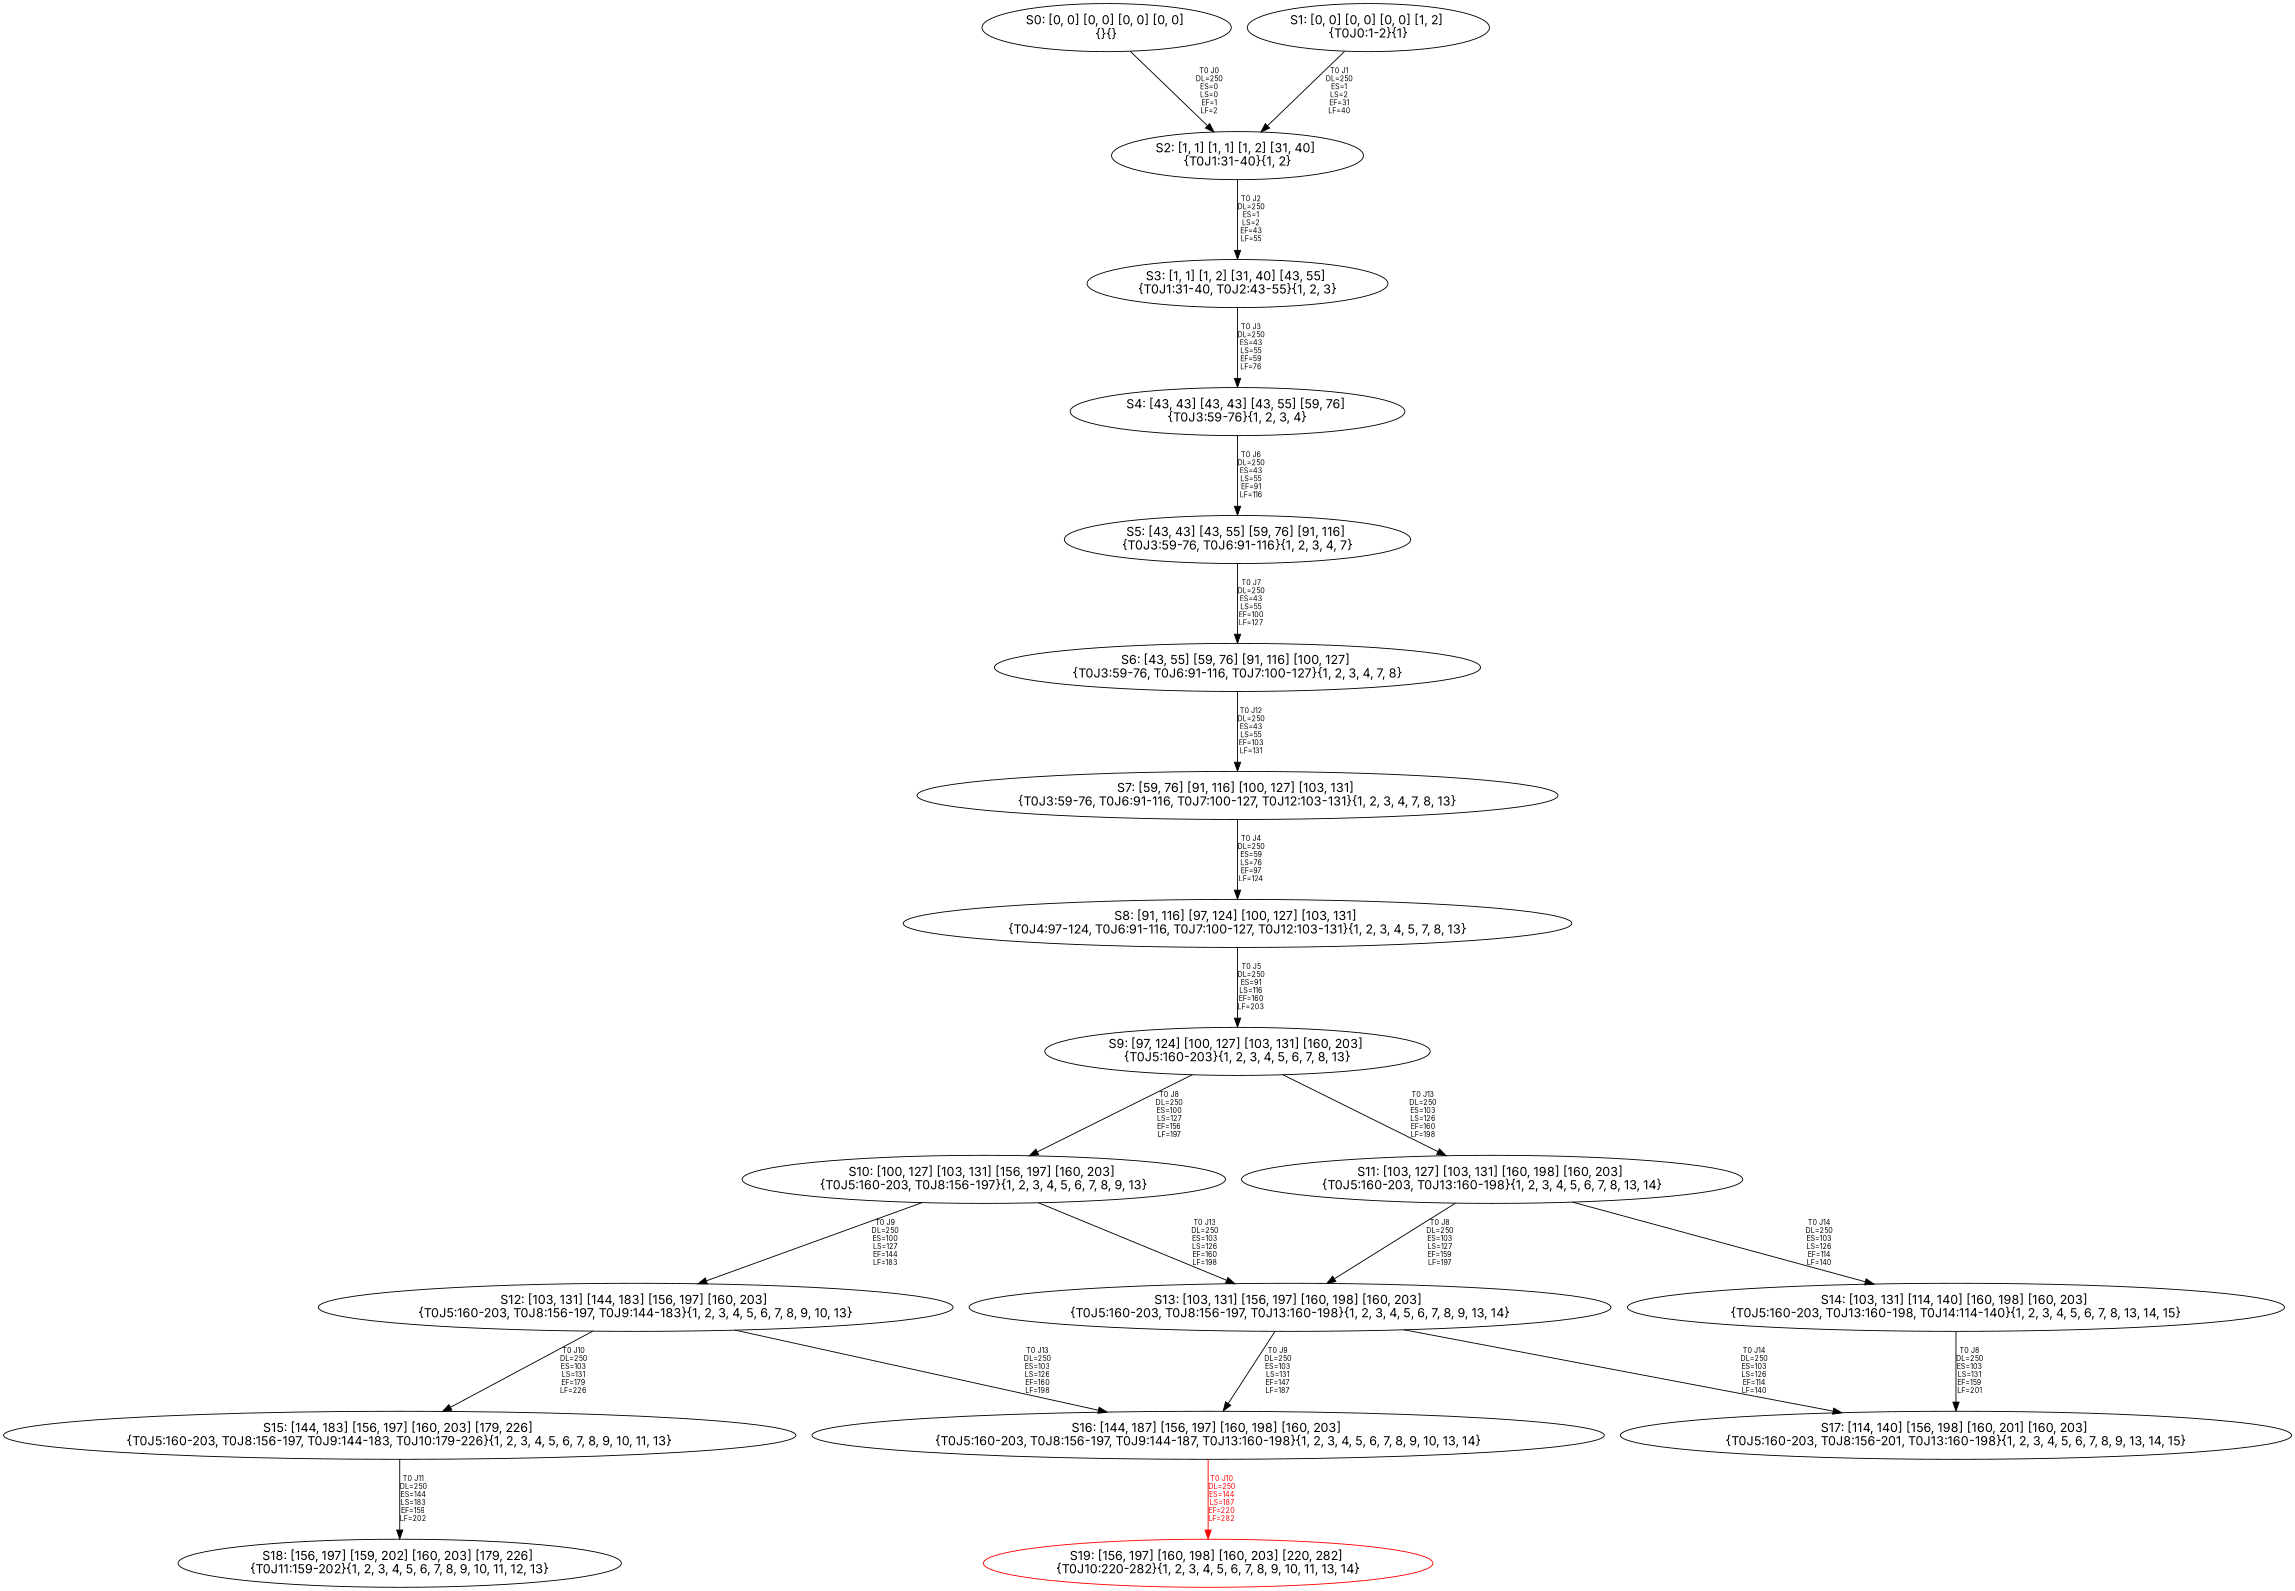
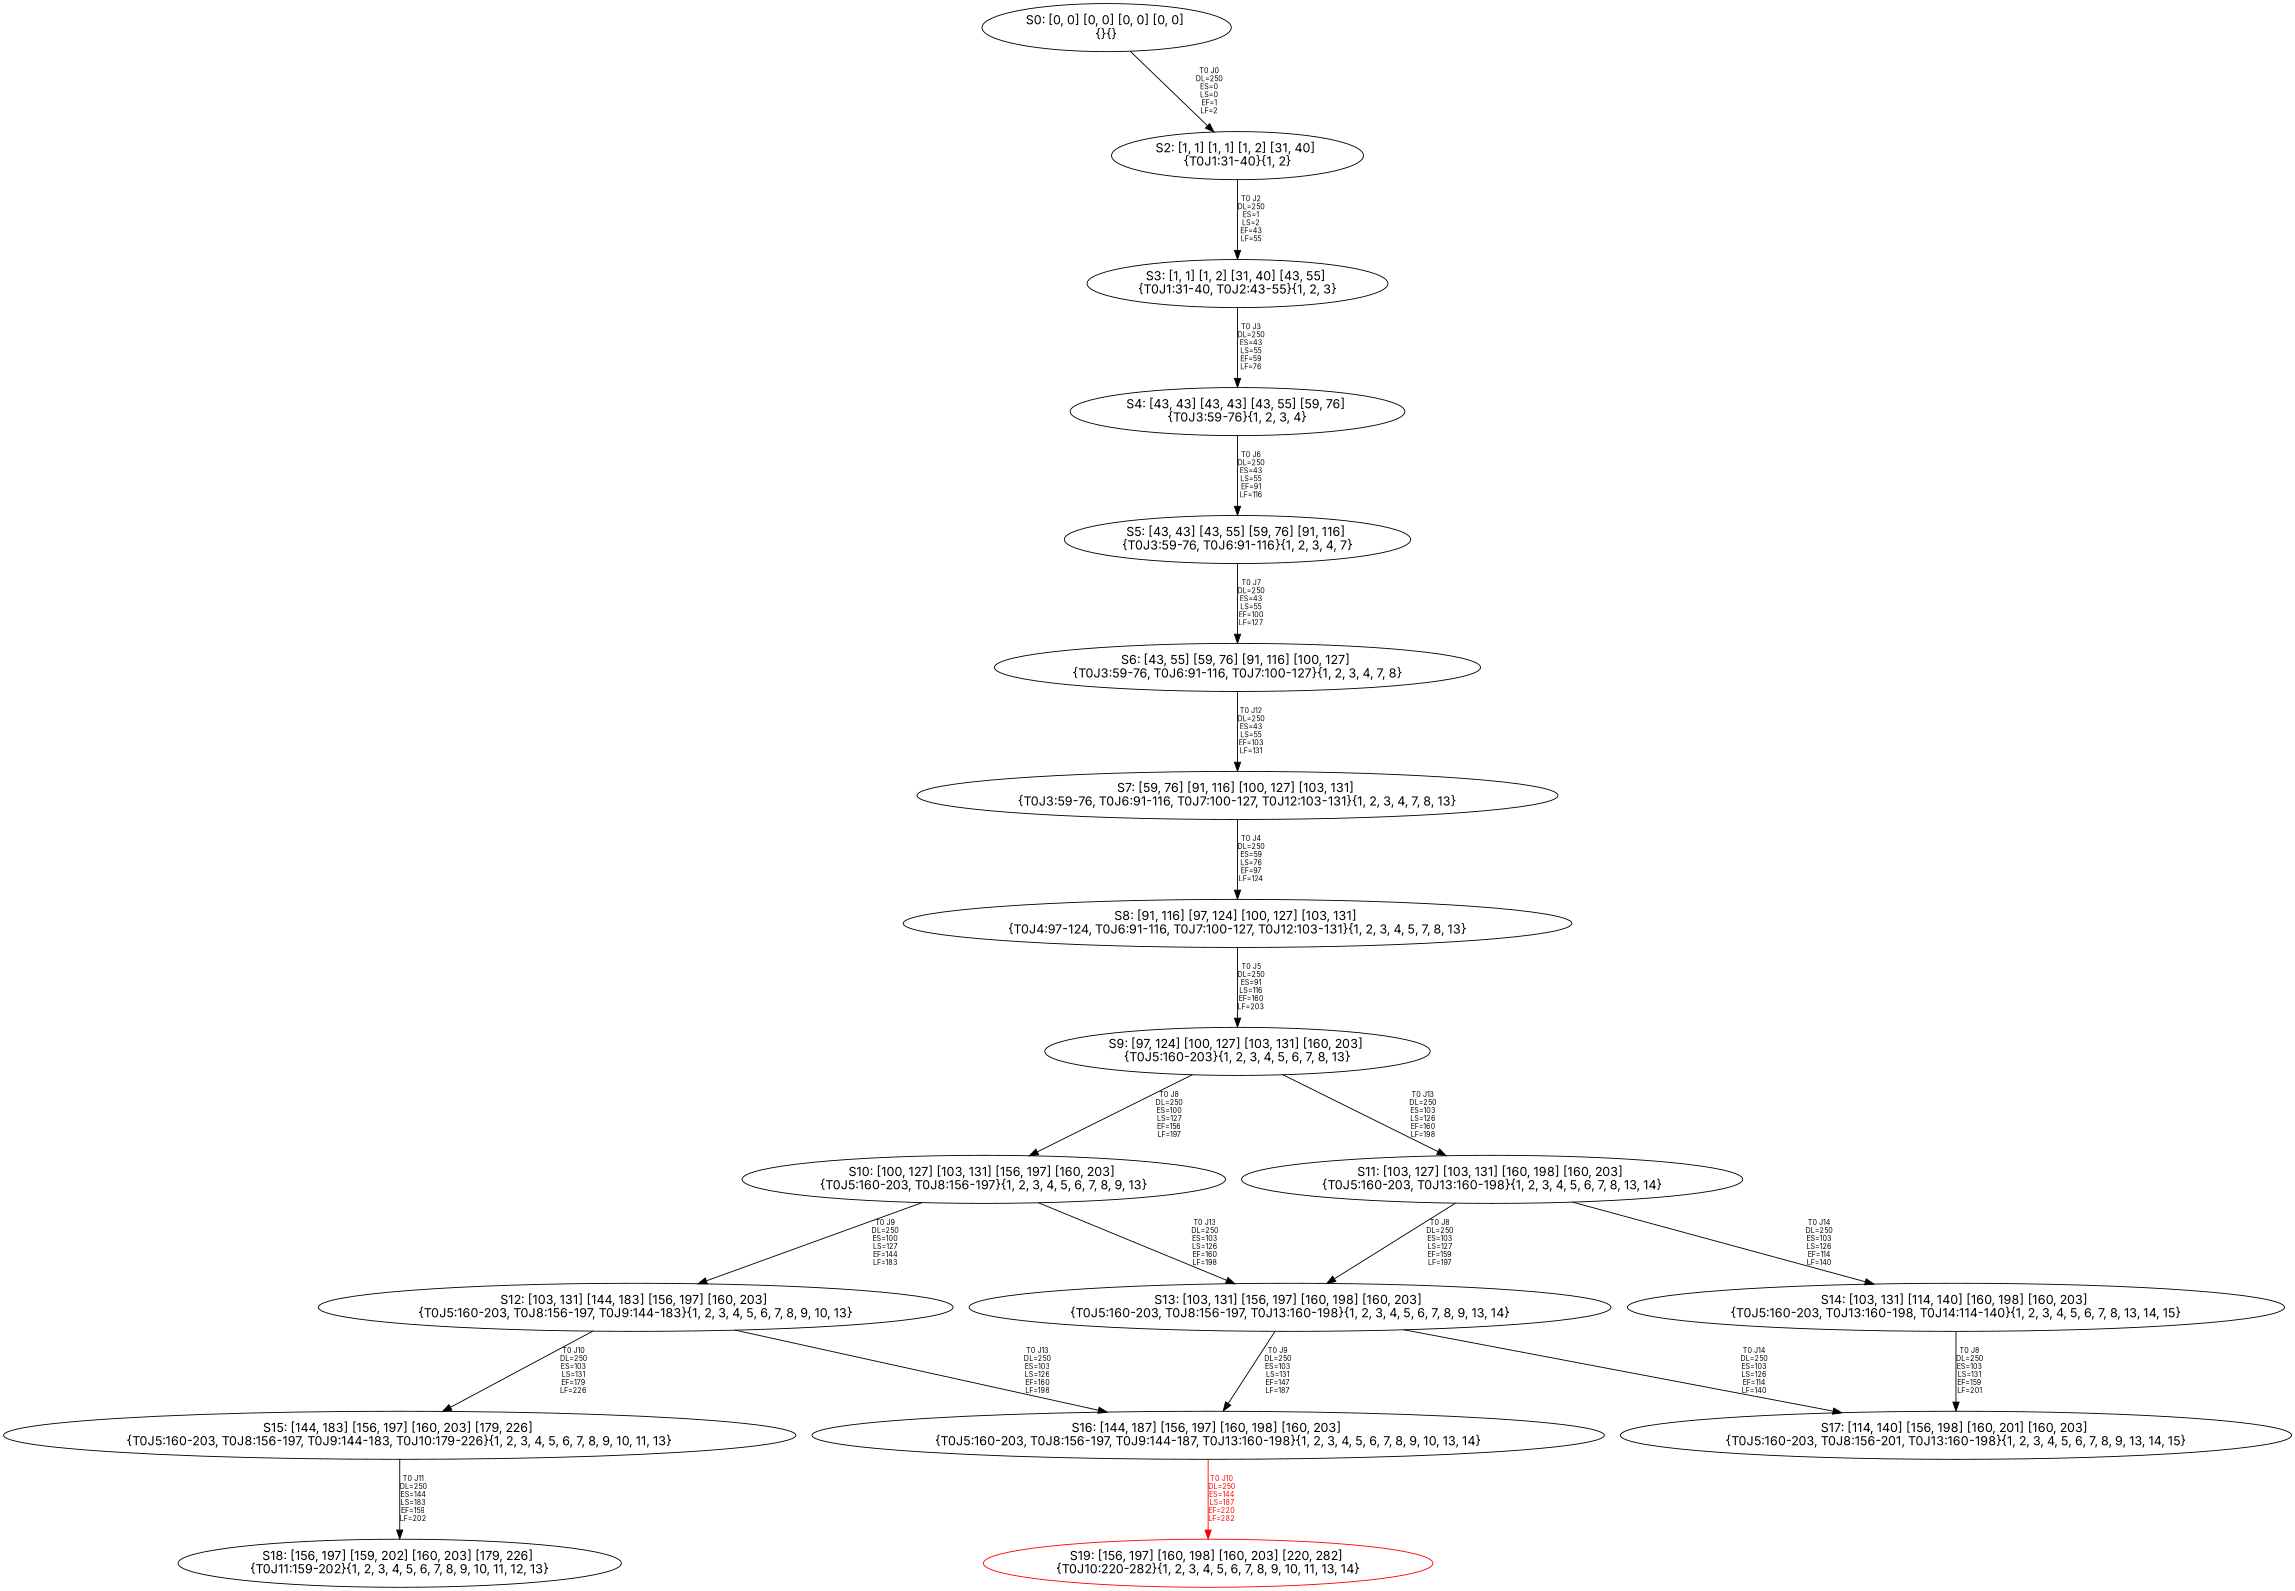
  digraph {
    fontname=Inter
    node [fontname=Inter]
    edge [fontname=Inter fontsize=8]
    n1 [label="S0: [0, 0] [0, 0] [0, 0] [0, 0] \n{}{}"]
    n2 [label="S2: [1, 1] [1, 1] [1, 2] [31, 40] \n{T0J1:31-40}{1, 2}"]
-   n3 [label="S1: [0, 0] [0, 0] [0, 0] [1, 2] \n{T0J0:1-2}{1}"]
    n4 [label="S3: [1, 1] [1, 2] [31, 40] [43, 55] \n{T0J1:31-40, T0J2:43-55}{1, 2, 3}"]
    n5 [label="S4: [43, 43] [43, 43] [43, 55] [59, 76] \n{T0J3:59-76}{1, 2, 3, 4}"]
    n6 [label="S5: [43, 43] [43, 55] [59, 76] [91, 116] \n{T0J3:59-76, T0J6:91-116}{1, 2, 3, 4, 7}"]
    n7 [label="S6: [43, 55] [59, 76] [91, 116] [100, 127] \n{T0J3:59-76, T0J6:91-116, T0J7:100-127}{1, 2, 3, 4, 7, 8}"]
    n8 [label="S7: [59, 76] [91, 116] [100, 127] [103, 131] \n{T0J3:59-76, T0J6:91-116, T0J7:100-127, T0J12:103-131}{1, 2, 3, 4, 7, 8, 13}"]
    n9 [label="S8: [91, 116] [97, 124] [100, 127] [103, 131] \n{T0J4:97-124, T0J6:91-116, T0J7:100-127, T0J12:103-131}{1, 2, 3, 4, 5, 7, 8, 13}"]
    n10 [label="S9: [97, 124] [100, 127] [103, 131] [160, 203] \n{T0J5:160-203}{1, 2, 3, 4, 5, 6, 7, 8, 13}"]
    n11 [label="S10: [100, 127] [103, 131] [156, 197] [160, 203] \n{T0J5:160-203, T0J8:156-197}{1, 2, 3, 4, 5, 6, 7, 8, 9, 13}"]
    n12 [label="S11: [103, 127] [103, 131] [160, 198] [160, 203] \n{T0J5:160-203, T0J13:160-198}{1, 2, 3, 4, 5, 6, 7, 8, 13, 14}"]
    n13 [label="S12: [103, 131] [144, 183] [156, 197] [160, 203] \n{T0J5:160-203, T0J8:156-197, T0J9:144-183}{1, 2, 3, 4, 5, 6, 7, 8, 9, 10, 13}"]
    n14 [label="S13: [103, 131] [156, 197] [160, 198] [160, 203] \n{T0J5:160-203, T0J8:156-197, T0J13:160-198}{1, 2, 3, 4, 5, 6, 7, 8, 9, 13, 14}"]
    n15 [label="S14: [103, 131] [114, 140] [160, 198] [160, 203] \n{T0J5:160-203, T0J13:160-198, T0J14:114-140}{1, 2, 3, 4, 5, 6, 7, 8, 13, 14, 15}"]
    n16 [label="S15: [144, 183] [156, 197] [160, 203] [179, 226] \n{T0J5:160-203, T0J8:156-197, T0J9:144-183, T0J10:179-226}{1, 2, 3, 4, 5, 6, 7, 8, 9, 10, 11, 13}"]
    n17 [label="S16: [144, 187] [156, 197] [160, 198] [160, 203] \n{T0J5:160-203, T0J8:156-197, T0J9:144-187, T0J13:160-198}{1, 2, 3, 4, 5, 6, 7, 8, 9, 10, 13, 14}"]
    n18 [label="S17: [114, 140] [156, 198] [160, 201] [160, 203] \n{T0J5:160-203, T0J8:156-201, T0J13:160-198}{1, 2, 3, 4, 5, 6, 7, 8, 9, 13, 14, 15}"]
    n19 [label="S18: [156, 197] [159, 202] [160, 203] [179, 226] \n{T0J11:159-202}{1, 2, 3, 4, 5, 6, 7, 8, 9, 10, 11, 12, 13}"]
    n20 [color=Red label="S19: [156, 197] [160, 198] [160, 203] [220, 282] \n{T0J10:220-282}{1, 2, 3, 4, 5, 6, 7, 8, 9, 10, 11, 13, 14}"]
    n1 -> n2 [label="T0 J0\nDL=250\nES=0\nLS=0\nEF=1\nLF=2"]
    n2 -> n4 [label="T0 J2\nDL=250\nES=1\nLS=2\nEF=43\nLF=55"]
-   n3 -> n2 [label="T0 J1\nDL=250\nES=1\nLS=2\nEF=31\nLF=40"]
    n4 -> n5 [label="T0 J3\nDL=250\nES=43\nLS=55\nEF=59\nLF=76"]
    n5 -> n6 [label="T0 J6\nDL=250\nES=43\nLS=55\nEF=91\nLF=116"]
    n6 -> n7 [label="T0 J7\nDL=250\nES=43\nLS=55\nEF=100\nLF=127"]
    n7 -> n8 [label="T0 J12\nDL=250\nES=43\nLS=55\nEF=103\nLF=131"]
    n8 -> n9 [label="T0 J4\nDL=250\nES=59\nLS=76\nEF=97\nLF=124"]
    n9 -> n10 [label="T0 J5\nDL=250\nES=91\nLS=116\nEF=160\nLF=203"]
    n10 -> n11 [label="T0 J8\nDL=250\nES=100\nLS=127\nEF=156\nLF=197"]
    n10 -> n12 [label="T0 J13\nDL=250\nES=103\nLS=126\nEF=160\nLF=198"]
    n11 -> n13 [label="T0 J9\nDL=250\nES=100\nLS=127\nEF=144\nLF=183"]
    n11 -> n14 [label="T0 J13\nDL=250\nES=103\nLS=126\nEF=160\nLF=198"]
    n12 -> n14 [label="T0 J8\nDL=250\nES=103\nLS=127\nEF=159\nLF=197"]
    n12 -> n15 [label="T0 J14\nDL=250\nES=103\nLS=126\nEF=114\nLF=140"]
    n13 -> n16 [label="T0 J10\nDL=250\nES=103\nLS=131\nEF=179\nLF=226"]
    n13 -> n17 [label="T0 J13\nDL=250\nES=103\nLS=126\nEF=160\nLF=198"]
    n14 -> n17 [label="T0 J9\nDL=250\nES=103\nLS=131\nEF=147\nLF=187"]
    n14 -> n18 [label="T0 J14\nDL=250\nES=103\nLS=126\nEF=114\nLF=140"]
    n15 -> n18 [label="T0 J8\nDL=250\nES=103\nLS=131\nEF=159\nLF=201"]
    n16 -> n19 [label="T0 J11\nDL=250\nES=144\nLS=183\nEF=159\nLF=202"]
    n17 -> n20 [color=Red fontcolor=Red label="T0 J10\nDL=250\nES=144\nLS=187\nEF=220\nLF=282"]
  }
